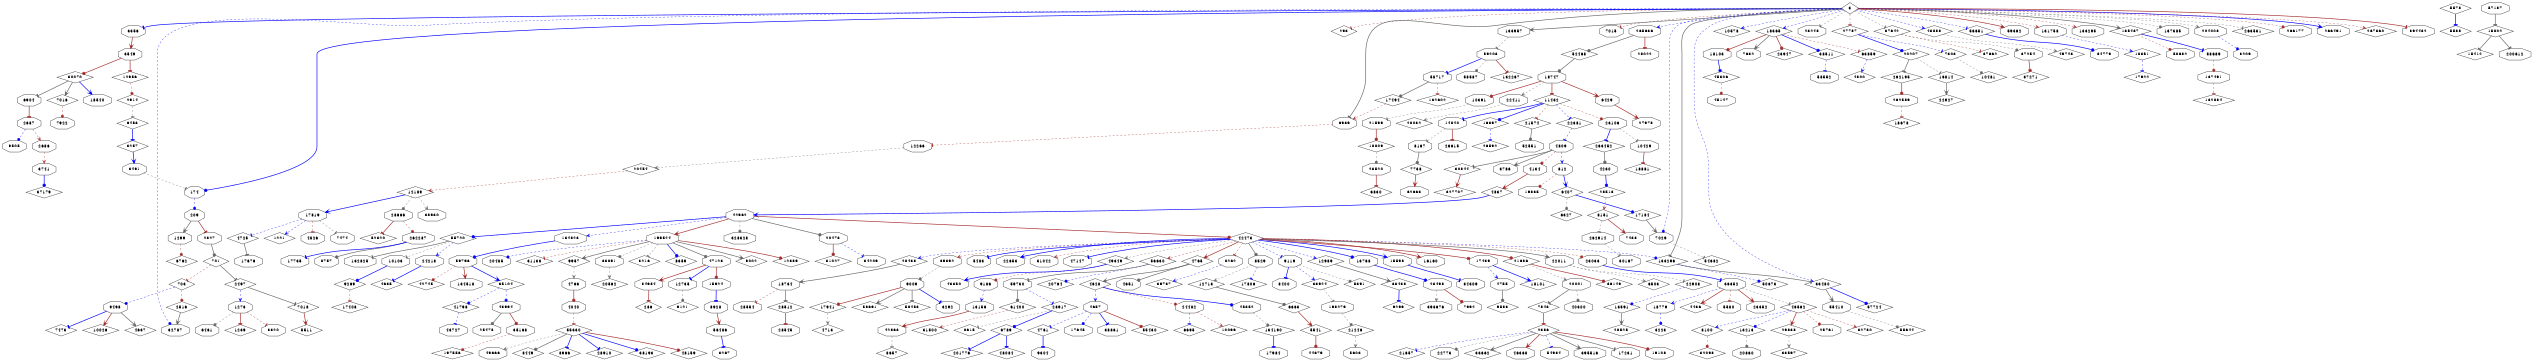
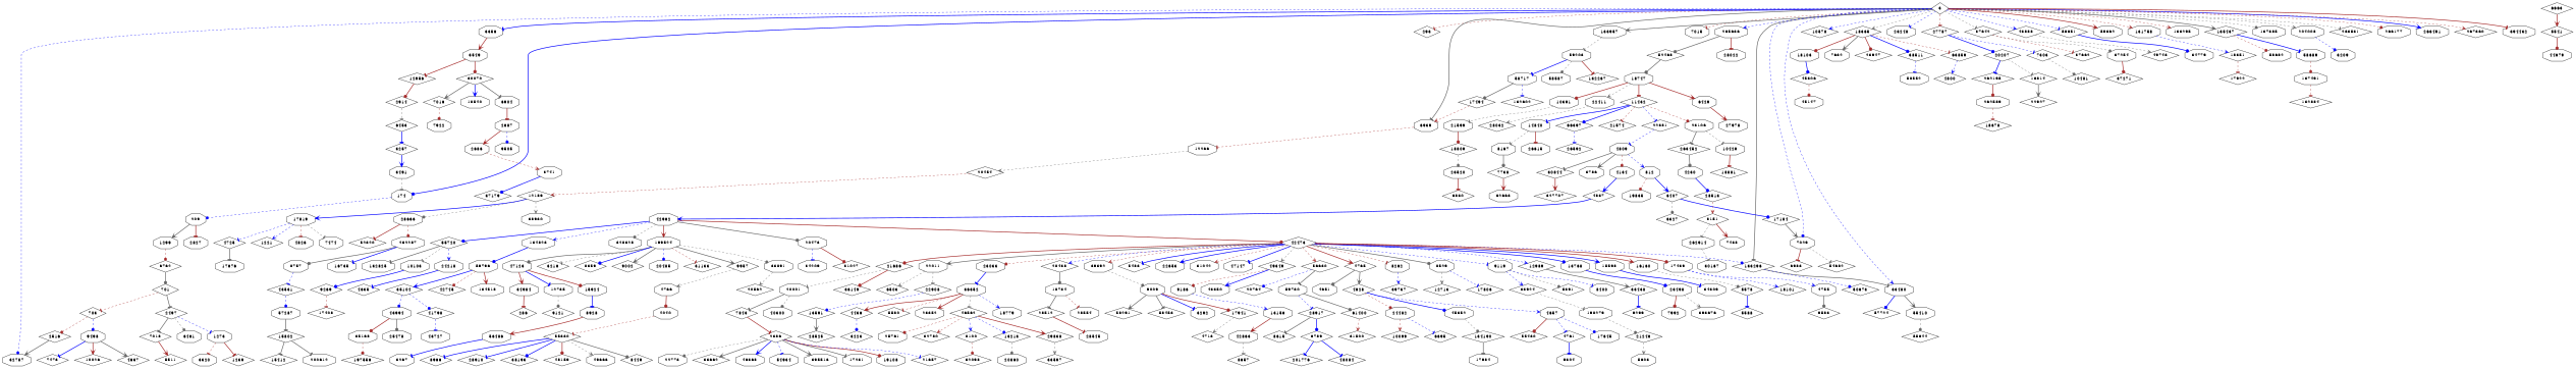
  digraph {
    node [shape=diamond]
    edge [arrowhead=tee color=gray40 style=bold]
    174 [shape=octagon]
    3
    293
    3356 [shape=octagon]
    6939 [shape=octagon]
    7015 [shape=octagon]
    7029 [shape=octagon]
    10578
    18365
    23248 [shape=octagon]
    27787
    32787 [shape=octagon]
-   33480
+   33480 [shape=octagon]
    37642
    43888
    56651
    59362 [shape=octagon]
    131758 [shape=octagon]
    133295 [shape=octagon]
    133296
    133957 [shape=octagon]
    135437
    137385 [shape=octagon]
    204008 [shape=octagon]
    263531
    265636 [shape=octagon]
    266177 [shape=octagon]
    266491 [shape=octagon]
    267360
    394432 [shape=octagon]
    209 [shape=octagon]
    3549 [shape=octagon]
    12266 [shape=octagon]
+   6983
    54682
    18103 [shape=octagon]
    7632 [shape=octagon]
    23947
    38511
    63859
    7303
    20207
    55410 [shape=octagon]
    57724
    37254 [shape=octagon]
    37662
    49743
    34779 [shape=octagon]
    18351
    50673
    59203 [shape=octagon]
    58689 [shape=octagon]
    58682 [shape=octagon]
    3209 [shape=octagon]
    52468
    28022 [shape=octagon]
    1299 [shape=octagon]
    n58 [label=2827 shape=octagon]
    6762
    701
    703
    2497
    2516
    9498 [shape=octagon]
    1273 [shape=octagon]
    7018
    4637
    7473
    10026
    812 [shape=octagon]
    6407
    19835 [shape=octagon]
    6327
    17184
    1239
    3320 [shape=octagon]
    6461 [shape=octagon]
    17231 [shape=octagon]
    2386
    19108 [shape=octagon]
    21657
    22773 [shape=octagon]
    33662
    46368 [shape=octagon]
    54934 [shape=octagon]
    395516 [shape=octagon]
    5511
    2686 [shape=octagon]
    3741 [shape=octagon]
    37179
    2687 [shape=octagon]
    9505 [shape=octagon]
    2914
    6453
    3257
    3491 [shape=octagon]
    12956
    30070
    6904 [shape=octagon]
    7016
    18540 [shape=octagon]
    4040 [shape=octagon]
    55330
    8449
    8966
    28910
    38193
    48159
    49666 [shape=octagon]
    4134 [shape=octagon]
    4837
    42962 [shape=octagon]
    4230 [shape=octagon]
    28513
    8151
    4657 [shape=octagon]
    4628
    24482 [shape=octagon]
    45352 [shape=octagon]
    4761
    17645 [shape=octagon]
-   38861 [shape=octagon]
    55430
    6695
    10099
    134190
    9304 [shape=octagon]
    17676 [shape=octagon]
    4725
    4755 [shape=octagon]
    9583
    4765
    4651 [shape=octagon]
    4766 [shape=octagon]
    4809 [shape=octagon]
    3786 [shape=octagon]
    30844
    327707
    20473 [shape=octagon]
    42473
    55720
    134823 [shape=octagon]
    199524 [shape=octagon]
    328328 [shape=octagon]
    44679 [shape=octagon]
    5541
    5578
    5588
    6429 [shape=octagon]
    27978 [shape=octagon]
    6663
    6789
    48084
    201776
    20454
    7922 [shape=octagon]
    10481
    62663 [shape=octagon]
    7738
    7843
    8100
    32098
    7438 [shape=octagon]
    262914 [shape=octagon]
    30167 [shape=octagon]
    8167 [shape=octagon]
    8262 [shape=octagon]
    39737
    8529 [shape=octagon]
    12713
    17806
    8757 [shape=octagon]
-   57187 [shape=octagon]
+   43531
+   57187 [shape=octagon label=57287]
    8928 [shape=octagon]
    56486 [shape=octagon]
    3267 [shape=octagon]
    9009 [shape=octagon]
    3292 [shape=octagon]
    17941
-   58291 [label=58691]
+   58291
    58453
    4713
    9119 [shape=octagon]
    5391
    8400 [shape=octagon]
    33924
    198279 [shape=octagon]
    9186 [shape=octagon]
    13156 [shape=octagon]
    42863 [shape=octagon]
    9269
    17408
    9957
    10103 [shape=octagon]
    10391 [shape=octagon]
    21599 [shape=octagon]
    18809
    10429 [shape=octagon]
    18881
    14840 [shape=octagon]
    11432
-   16397
+   16397 [label=66397]
    21574
    22381
    23106 [shape=octagon]
    26615 [shape=octagon]
    26592
-   52551 [shape=octagon]
    263452
    17819 [shape=octagon]
    12189
    28666 [shape=octagon]
    38930 [shape=octagon]
    1221
    4826 [shape=octagon]
    7474 [shape=octagon]
    52320
    262287 [shape=octagon]
    12735 [shape=octagon]
    9121
    12989
    33438
    9299
    8657
    20860 [shape=octagon]
    13213
    13591
    28525
    13768 [shape=octagon]
    23498 [shape=octagon]
    7992 [shape=octagon]
    393676 [shape=octagon]
    15598 [shape=octagon]
    34309 [shape=octagon]
    15802
    15412
    200612 [shape=octagon]
    15924 [shape=octagon]
    16160 [shape=octagon]
    16814
    22927
    17439 [shape=octagon]
    18101
    17494
    45306
    45147 [shape=octagon]
    17922
    58552 [shape=octagon]
    4800
    18734 [shape=octagon]
    28512
    28554 [shape=octagon]
    28545 [shape=octagon]
    18747 [shape=octagon]
    22411 [shape=octagon]
    28032
    18779 [shape=octagon]
    3223
    23520 [shape=octagon]
    6830
    20001 [shape=octagon]
    40300 [shape=octagon]
    262195
    262589 [shape=octagon]
    31027
    34209 [shape=octagon]
    5603 [shape=octagon]
    21246
    21686
    36149
    22011 [shape=octagon]
    6503
    22908
    23033 [shape=octagon]
    36352 [shape=octagon]
    4436
-   5580 [shape=octagon]
+   5580
    23352 [shape=octagon]
    46562
    24218 [shape=octagon]
    4635
    28438
-   16735 [shape=octagon label=17735]
+   16735 [shape=octagon]
    28917
    8615
    29838
    33597
    55644
    33891 [shape=octagon]
    20562
    34984 [shape=octagon]
    286
    35104
    41798
    43994 [shape=octagon]
    43727 [shape=octagon]
    35168 [shape=octagon]
    25478 [shape=octagon]
    197556
    25761 [shape=octagon]
    32780
    37271
    39392 [shape=octagon]
-   5483 [shape=octagon]
+   5483
    22653 [shape=octagon]
    31042 [shape=octagon]
    47147 [shape=octagon]
    49349
    56630
    43350 [shape=octagon]
    20764
    59730 [shape=octagon]
    132825 [shape=octagon]
    59796 [shape=octagon]
    47123 [shape=octagon]
    3216
    8359
    9002
-   12389
    20485 [shape=octagon]
    31133
    17984 [shape=octagon]
    61400
    137491 [shape=octagon]
    132884
    58717 [shape=octagon]
    132602
    58587 [shape=octagon]
    132267
    31500
    42745
    134518 [shape=octagon]
    18678
    174 -> 209 [arrowhead=dot color=blue style=dashed]
    3 -> 174 [arrowhead=dot color=blue]
    3 -> 293 [color=brown style=dashed]
    3 -> 3356 [color=blue]
    3 -> 6939
    3 -> 7015 [color=brown style=dashed]
    3 -> 7029 [arrowhead=dot color=blue style=dashed]
    3 -> 10578 [arrowhead=vee color=blue style=dashed]
-   3 -> 18365 [arrowhead=vee color=blue style=dashed]
-   3 -> 23248 [style=dashed]
+   3 -> 18365 [arrowhead=vee style=dashed]
+   3 -> 23248 [color=blue style=dashed]
    3 -> 27787 [color=brown style=dashed]
    3 -> 32787 [arrowhead=dot color=blue style=dashed]
    3 -> 33480 [arrowhead=vee color=blue style=dashed]
    3 -> 37642 [style=dashed]
    3 -> 43888 [arrowhead=vee color=blue style=dashed]
    3 -> 56651 [color=blue style=dashed]
    3 -> 59362 [arrowhead=vee color=brown]
    3 -> 131758 [arrowhead=vee color=brown style=dashed]
    3 -> 133295 [arrowhead=vee color=brown style=dashed]
    3 -> 133296
    3 -> 133957 [arrowhead=vee]
    3 -> 135437 [arrowhead=vee]
    3 -> 137385 [arrowhead=dot style=dashed]
    3 -> 204008 [arrowhead=vee style=dashed]
    3 -> 263531 [style=dashed]
    3 -> 265636 [arrowhead=vee color=blue style=dashed]
    3 -> 266177 [arrowhead=dot color=brown style=dashed]
    3 -> 266491 [arrowhead=vee color=blue]
    3 -> 267360 [arrowhead=vee color=brown style=dashed]
    3 -> 394432 [color=brown]
    3356 -> 3549 [arrowhead=vee color=brown]
    6939 -> 12266 [color=brown style=dashed]
+   7029 -> 6983 [color=brown]
    7029 -> 54682 [style=dashed]
    18365 -> 18103 [arrowhead=dot color=brown]
    18365 -> 7632 [arrowhead=vee]
    18365 -> 23947 [arrowhead=dot color=brown]
    18365 -> 38511 [arrowhead=dot color=blue]
    18365 -> 63859 [color=brown style=dashed]
    27787 -> 7303 [color=blue style=dashed]
    27787 -> 20207 [arrowhead=dot color=blue]
    33480 -> 55410 [arrowhead=vee]
    33480 -> 57724 [arrowhead=dot color=blue]
    37642 -> 37254 [arrowhead=dot style=dashed]
    37642 -> 37662 [color=brown style=dashed]
    43888 -> 49743 [arrowhead=vee style=dashed]
    56651 -> 34779 [arrowhead=dot color=blue]
    131758 -> 18351 [arrowhead=vee color=blue style=dashed]
    133296 -> 33480
    133296 -> 50673 [arrowhead=dot color=blue style=dashed]
    133957 -> 59203 [style=dashed]
    135437 -> 58689 [color=blue]
    135437 -> 58682 [arrowhead=dot color=brown style=dashed]
    204008 -> 3209 [arrowhead=dot color=blue style=dashed]
    265636 -> 52468 [arrowhead=dot]
    265636 -> 28022 [color=brown]
    209 -> 1299 [arrowhead=vee]
    209 -> n58 [color=brown]
    3549 -> 12956 [color=brown]
    3549 -> 30070 [arrowhead=dot color=brown]
    12266 -> 20454 [arrowhead=vee style=dashed]
    18103 -> 45306 [arrowhead=dot color=blue]
    38511 -> 58552 [color=blue style=dashed]
    63859 -> 4800 [arrowhead=vee color=blue style=dashed]
    7303 -> 10481 [arrowhead=dot style=dashed]
    20207 -> 16814 [style=dashed]
-   20207 -> 262195
+   20207 -> 262195 [color=blue]
    55410 -> 55644 [arrowhead=dot style=dashed]
    37254 -> 37271 [arrowhead=dot color=brown]
-   18351 -> 17922 [color=blue style=dashed]
+   18351 -> 17922 [color=brown style=dashed]
    59203 -> 58717 [color=blue]
    59203 -> 58587 [arrowhead=dot style=dashed]
    59203 -> 132267 [color=brown]
    58689 -> 137491 [arrowhead=dot color=brown style=dashed]
    52468 -> 18747 [arrowhead=dot]
    1299 -> 6762 [arrowhead=dot color=brown style=dashed]
-   n58 -> 701 [arrowhead=dot]
+   6762 -> 701 [arrowhead=dot]
    701 -> 703 [color=brown style=dashed]
    701 -> 2497
    703 -> 2516 [arrowhead=dot color=brown style=dashed]
    703 -> 9498 [arrowhead=dot color=blue style=dashed]
-   2497 -> 1273 [arrowhead=vee color=blue style=dashed]
+   2497 -> 1273 [color=blue style=dashed]
    2497 -> 7018
    2516 -> 32787 [arrowhead=vee]
    9498 -> 4637 [arrowhead=vee]
    9498 -> 7473 [color=blue]
    9498 -> 10026 [arrowhead=vee color=brown]
    1273 -> 1239 [color=brown]
    1273 -> 3320 [color=brown style=dashed]
-   1273 -> 6461 [arrowhead=dot style=dashed]
+   2497 -> 6461 [arrowhead=dot style=dashed]
    7018 -> 5511 [arrowhead=vee color=brown]
    812 -> 6407 [arrowhead=vee color=blue]
    812 -> 19835 [arrowhead=dot color=brown style=dashed]
    6407 -> 6327 [arrowhead=dot style=dashed]
    6407 -> 17184 [arrowhead=dot color=blue]
    17184 -> 7029 [arrowhead=vee]
    2386 -> 17231
    2386 -> 19108 [arrowhead=dot color=brown]
    2386 -> 21657 [color=blue style=dashed]
    2386 -> 22773 [arrowhead=dot style=dashed]
    2386 -> 33662 [arrowhead=vee]
-   2386 -> 46368 [arrowhead=vee color=brown]
+   2386 -> 46368 [arrowhead=vee color=blue]
    2386 -> 54934 [color=blue style=dashed]
    2386 -> 395516 [arrowhead=vee]
    2686 -> 3741 [arrowhead=vee color=brown style=dashed]
    3741 -> 37179 [arrowhead=dot color=blue]
-   2687 -> 2686 [arrowhead=vee color=brown style=dashed]
+   2687 -> 2686 [arrowhead=vee color=brown]
    2687 -> 9505 [arrowhead=dot color=blue style=dashed]
    2914 -> 6453 [style=dashed]
    6453 -> 3257 [color=blue]
    3257 -> 3491 [arrowhead=vee color=blue]
    3491 -> 174 [style=dashed]
-   12956 -> 2914 [arrowhead=dot color=brown style=dashed]
+   12956 -> 2914 [arrowhead=dot color=brown]
    30070 -> 6904
    30070 -> 7016 [arrowhead=vee]
    30070 -> 18540 [arrowhead=vee color=blue]
    6904 -> 2687 [color=brown]
    7016 -> 7922 [arrowhead=dot color=brown style=dashed]
    4040 -> 55330 [color=brown style=dashed]
    55330 -> 8449 [arrowhead=dot]
    55330 -> 8966 [color=blue]
    55330 -> 28910 [color=blue]
    55330 -> 38193 [arrowhead=dot color=blue]
    55330 -> 48159 [arrowhead=dot color=brown]
    55330 -> 49666 [arrowhead=vee style=dashed]
-   4134 -> 4837 [arrowhead=vee color=brown]
+   4134 -> 4837 [arrowhead=vee color=blue]
    4837 -> 42962 [arrowhead=vee color=blue]
    42962 -> 20473 [arrowhead=dot]
    42962 -> 42473 [arrowhead=dot color=brown]
    42962 -> 55720 [arrowhead=dot color=blue]
    42962 -> 134823 [arrowhead=vee color=blue style=dashed]
    42962 -> 199524 [arrowhead=vee color=brown]
    42962 -> 328328 [arrowhead=dot style=dashed]
    4230 -> 28513 [arrowhead=dot color=blue]
    28513 -> 8151 [arrowhead=vee color=brown style=dashed]
    8151 -> 7438 [arrowhead=vee color=brown]
    8151 -> 262914 [style=dashed]
    4657 -> 4761 [color=blue style=dashed]
    4657 -> 17645 [arrowhead=dot color=blue style=dashed]
-   4657 -> 38861 [color=blue]
    4657 -> 55430 [arrowhead=dot color=brown]
    4628 -> 4657 [arrowhead=vee color=blue style=dashed]
    4628 -> 24482 [arrowhead=dot color=brown style=dashed]
    4628 -> 45352 [arrowhead=dot color=blue]
    24482 -> 6695 [color=blue style=dashed]
    24482 -> 10099 [arrowhead=vee color=brown style=dashed]
    45352 -> 134190 [arrowhead=dot style=dashed]
    4761 -> 9304 [color=blue]
-   134190 -> 17984 [color=blue]
+   134190 -> 17984
    4725 -> 17676
    4755 -> 9583 [arrowhead=dot]
    4765 -> 4628 [arrowhead=vee]
    4765 -> 4651 [arrowhead=dot]
    4766 -> 4040 [arrowhead=dot color=brown]
    4809 -> 812 [arrowhead=vee color=blue style=dashed]
    4809 -> 4134 [arrowhead=dot color=brown style=dashed]
    4809 -> 3786 [arrowhead=vee]
    4809 -> 30844
    30844 -> 327707 [arrowhead=vee color=brown]
    20473 -> 31027 [arrowhead=dot color=brown]
    20473 -> 34209 [color=blue style=dashed]
    42473 -> 133296 [arrowhead=dot color=blue style=dashed]
    42473 -> 4765 [arrowhead=vee color=brown]
    42473 -> 8262 [color=brown style=dashed]
    42473 -> 8529 [arrowhead=dot]
    42473 -> 9119 [color=blue style=dashed]
    42473 -> 12989 [arrowhead=vee color=blue style=dashed]
    42473 -> 13768 [arrowhead=dot color=blue]
    42473 -> 15598 [arrowhead=vee color=blue]
    42473 -> 16160 [arrowhead=vee color=brown]
    42473 -> 17439 [arrowhead=dot color=brown]
    42473 -> 21686 [arrowhead=dot color=brown]
    42473 -> 22011 [arrowhead=vee]
    42473 -> 23033 [arrowhead=dot color=brown style=dashed]
    42473 -> 28438 [arrowhead=vee color=blue style=dashed]
    42473 -> 39392 [arrowhead=vee color=brown style=dashed]
    42473 -> 5483 [color=blue]
    42473 -> 22653 [arrowhead=vee color=blue]
    42473 -> 31042 [arrowhead=vee color=brown style=dashed]
    42473 -> 47147 [color=blue]
    42473 -> 49349 [arrowhead=vee style=dashed]
    42473 -> 56630 [arrowhead=vee color=brown style=dashed]
    55720 -> 10103 [style=dashed]
    55720 -> 24218 [arrowhead=vee color=blue style=dashed]
    55720 -> 132825
    134823 -> 59796 [arrowhead=dot color=blue]
    199524 -> 9957 [arrowhead=vee]
    199524 -> 33891 [arrowhead=dot style=dashed]
    199524 -> 47123 [arrowhead=dot]
    199524 -> 3216 [style=dashed]
    199524 -> 8359 [arrowhead=dot color=blue]
    199524 -> 9002 [arrowhead=vee]
-   199524 -> 12389 [arrowhead=dot color=brown]
    199524 -> 20485 [arrowhead=dot color=blue style=dashed]
    199524 -> 31133 [color=brown style=dashed]
    5541 -> 44679 [arrowhead=dot color=brown]
    5578 -> 5588 [color=blue]
    6429 -> 27978 [arrowhead=vee color=brown]
    6663 -> 5541 [arrowhead=vee color=brown]
    6789 -> 48084 [color=blue]
    6789 -> 201776 [color=blue]
    20454 -> 12189 [arrowhead=vee color=brown style=dashed]
    7738 -> 62663 [arrowhead=vee color=brown]
    7843 -> 2386 [color=brown]
    8100 -> 32098 [arrowhead=dot color=brown style=dashed]
    262914 -> 30167 [style=dashed]
    8167 -> 7738 [arrowhead=dot]
    8262 -> 39737 [arrowhead=vee color=blue style=dashed]
    8529 -> 12713 [arrowhead=vee style=dashed]
    8529 -> 17806 [color=blue style=dashed]
-   12713 -> 6663 [arrowhead=dot]
+   8757 -> 43531 [color=blue style=dashed]
+   43531 -> 57187 [arrowhead=dot color=blue style=dashed]
    57187 -> 15802
    8928 -> 56486 [arrowhead=vee color=brown]
    56486 -> 3267 [color=blue]
    9009 -> 3292 [color=blue]
    9009 -> 17941 [arrowhead=dot color=brown]
    9009 -> 58291 [arrowhead=vee]
    9009 -> 58453
    17941 -> 4713 [arrowhead=vee style=dashed]
    9119 -> 5391 [arrowhead=dot style=dashed]
-   9119 -> 8400 [color=blue]
+   9119 -> 8400 [color=blue style=dashed]
    9119 -> 33924 [arrowhead=vee color=blue style=dashed]
    33924 -> 198279 [style=dashed]
    198279 -> 21246 [arrowhead=dot style=dashed]
    9186 -> 13156 [arrowhead=vee color=blue style=dashed]
    13156 -> 42863 [arrowhead=vee color=brown]
    42863 -> 8657 [style=dashed]
    9269 -> 17408 [color=brown style=dashed]
    9957 -> 4766 [arrowhead=vee style=dashed]
    10103 -> 9269 [arrowhead=dot color=blue]
    10391 -> 21599 [style=dashed]
    21599 -> 18809 [arrowhead=dot color=brown]
    18809 -> 23520 [arrowhead=dot style=dashed]
    10429 -> 18881 [color=brown]
    14840 -> 8167 [style=dashed]
    14840 -> 26615 [color=brown]
    11432 -> 14840 [color=blue]
    11432 -> 16397 [arrowhead=dot color=blue]
    11432 -> 21574 [color=brown style=dashed]
    11432 -> 22381 [color=blue style=dashed]
    11432 -> 23106 [arrowhead=dot color=brown style=dashed]
    16397 -> 26592 [color=blue style=dashed]
-   21574 -> 52551 [arrowhead=dot]
    22381 -> 4809 [color=blue style=dashed]
    23106 -> 10429 [style=dashed]
-   23106 -> 263452 [color=blue]
+   23106 -> 263452
    263452 -> 4230 [arrowhead=dot]
    17819 -> 4725 [color=blue style=dashed]
    17819 -> 1221 [arrowhead=vee color=blue style=dashed]
    17819 -> 4826 [color=brown style=dashed]
    17819 -> 7474 [style=dashed]
    12189 -> 17819 [arrowhead=vee color=blue]
    12189 -> 28666 [arrowhead=dot style=dashed]
    12189 -> 38930 [arrowhead=vee style=dashed]
    28666 -> 52320 [color=brown]
    28666 -> 262287 [arrowhead=dot color=brown style=dashed]
    262287 -> 8757 [arrowhead=dot]
    262287 -> 16735 [color=blue]
    12735 -> 9121 [arrowhead=dot style=dashed]
    12989 -> 33438 [arrowhead=vee]
    33438 -> 9299 [color=blue]
    13213 -> 20860 [arrowhead=dot style=dashed]
    13591 -> 28525 [arrowhead=vee]
    13768 -> 23498 [arrowhead=dot color=blue]
    23498 -> 7992 [arrowhead=dot color=brown]
    23498 -> 393676 [arrowhead=vee style=dashed]
    15598 -> 34309 [color=blue]
    15802 -> 15412
    15802 -> 200612
    15924 -> 8928 [color=blue]
+   16160 -> 5578 [arrowhead=dot style=dashed]
    16814 -> 22927 [arrowhead=vee]
    17439 -> 4755 [arrowhead=vee color=blue style=dashed]
-   17439 -> 18101 [arrowhead=vee color=blue]
+   17439 -> 18101 [arrowhead=vee color=blue style=dashed]
    17494 -> 6939 [arrowhead=vee color=brown style=dashed]
    45306 -> 45147 [arrowhead=dot color=brown style=dashed]
    18734 -> 28512
    18734 -> 28554 [color=brown style=dashed]
    28512 -> 28545 [color=brown]
    18747 -> 6429 [arrowhead=vee color=brown]
    18747 -> 10391 [arrowhead=dot color=brown]
    18747 -> 11432 [color=brown]
    18747 -> 22411 [arrowhead=vee style=dashed]
    22411 -> 28032 [arrowhead=vee style=dashed]
-   18779 -> 3223 [arrowhead=dot color=blue style=dashed]
+   4436 -> 3223 [arrowhead=dot color=blue style=dashed]
    23520 -> 6830 [color=brown]
    20001 -> 7843
    20001 -> 40300 [arrowhead=dot style=dashed]
    262195 -> 262589 [arrowhead=dot color=brown]
    262589 -> 18678 [color=brown style=dashed]
    21246 -> 5603 [arrowhead=vee style=dashed]
-   21686 -> 20001 [arrowhead=vee style=dashed]
+   21686 -> 20001 [style=dashed]
    21686 -> 36149 [arrowhead=dot color=brown]
    22011 -> 6503 [arrowhead=vee style=dashed]
    22011 -> 22908 [style=dashed]
    22908 -> 13591 [arrowhead=dot color=blue style=dashed]
    23033 -> 36352 [color=blue]
    36352 -> 18779 [arrowhead=vee color=blue style=dashed]
    36352 -> 4436 [arrowhead=vee color=brown]
    36352 -> 5580 [color=brown style=dashed]
    36352 -> 23352 [arrowhead=vee color=brown]
    36352 -> 46562 [style=dashed]
    46562 -> 8100 [arrowhead=vee color=blue style=dashed]
    46562 -> 13213 [arrowhead=dot color=blue style=dashed]
    46562 -> 29838 [arrowhead=vee color=brown]
    46562 -> 25761 [arrowhead=dot color=brown style=dashed]
    46562 -> 32780 [arrowhead=vee color=brown style=dashed]
    24218 -> 4635 [color=blue]
-   28438 -> 18734 [arrowhead=vee]
+   28438 -> 18734 [arrowhead=dot]
    28917 -> 6789 [arrowhead=dot color=blue]
-   28917 -> 8615 [style=dashed]
+   28917 -> 8615
    29838 -> 33597 [arrowhead=vee style=dashed]
    33891 -> 20562 [arrowhead=vee style=dashed]
    34984 -> 286 [color=brown]
    35104 -> 41798 [arrowhead=dot color=blue style=dashed]
    35104 -> 43994 [arrowhead=dot color=blue style=dashed]
    41798 -> 43727 [color=blue style=dashed]
    43994 -> 35168 [arrowhead=dot color=brown]
    43994 -> 25478 [arrowhead=dot]
    35168 -> 197556 [arrowhead=dot color=brown style=dashed]
    39392 -> 9009 [arrowhead=dot style=dashed]
    49349 -> 9186 [arrowhead=dot color=brown style=dashed]
    49349 -> 43350 [arrowhead=vee color=blue]
    56630 -> 20764 [arrowhead=dot color=blue style=dashed]
    56630 -> 59730
    59730 -> 28917 [color=blue style=dashed]
    59730 -> 61400 [arrowhead=dot]
    59796 -> 35104 [arrowhead=vee color=blue]
    59796 -> 42745 [arrowhead=dot color=brown style=dashed]
    59796 -> 134518 [arrowhead=vee color=brown]
    47123 -> 12735 [color=blue]
    47123 -> 15924 [arrowhead=dot color=brown]
    47123 -> 34984 [arrowhead=vee color=brown]
    61400 -> 31500 [arrowhead=vee color=brown style=dashed]
    137491 -> 132884 [color=brown style=dashed]
    58717 -> 17494 [arrowhead=dot]
-   58717 -> 132602 [color=brown style=dashed]
+   58717 -> 132602 [color=blue style=dashed]
  }
